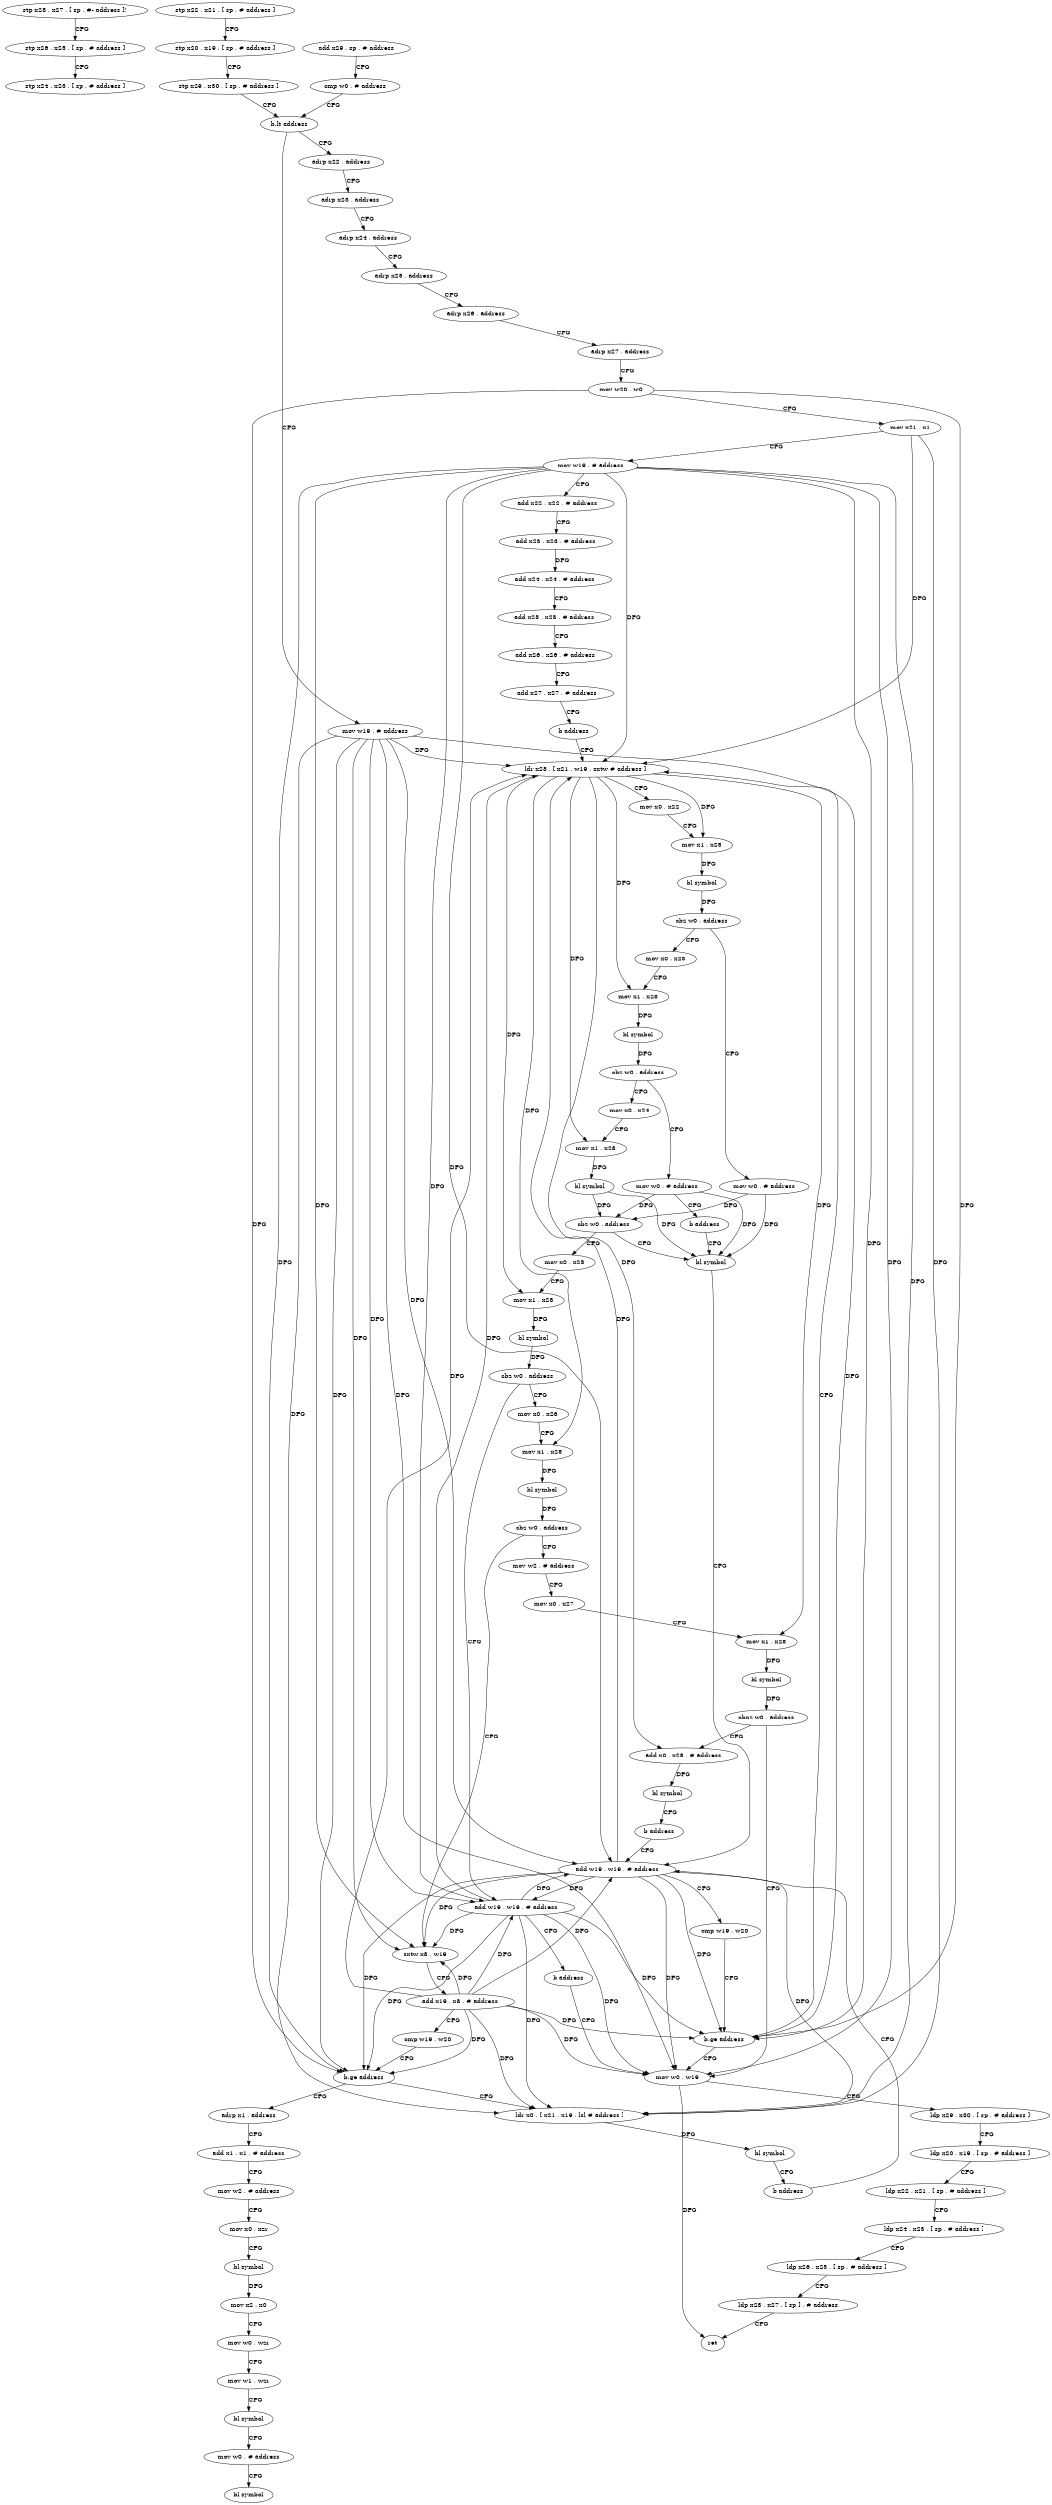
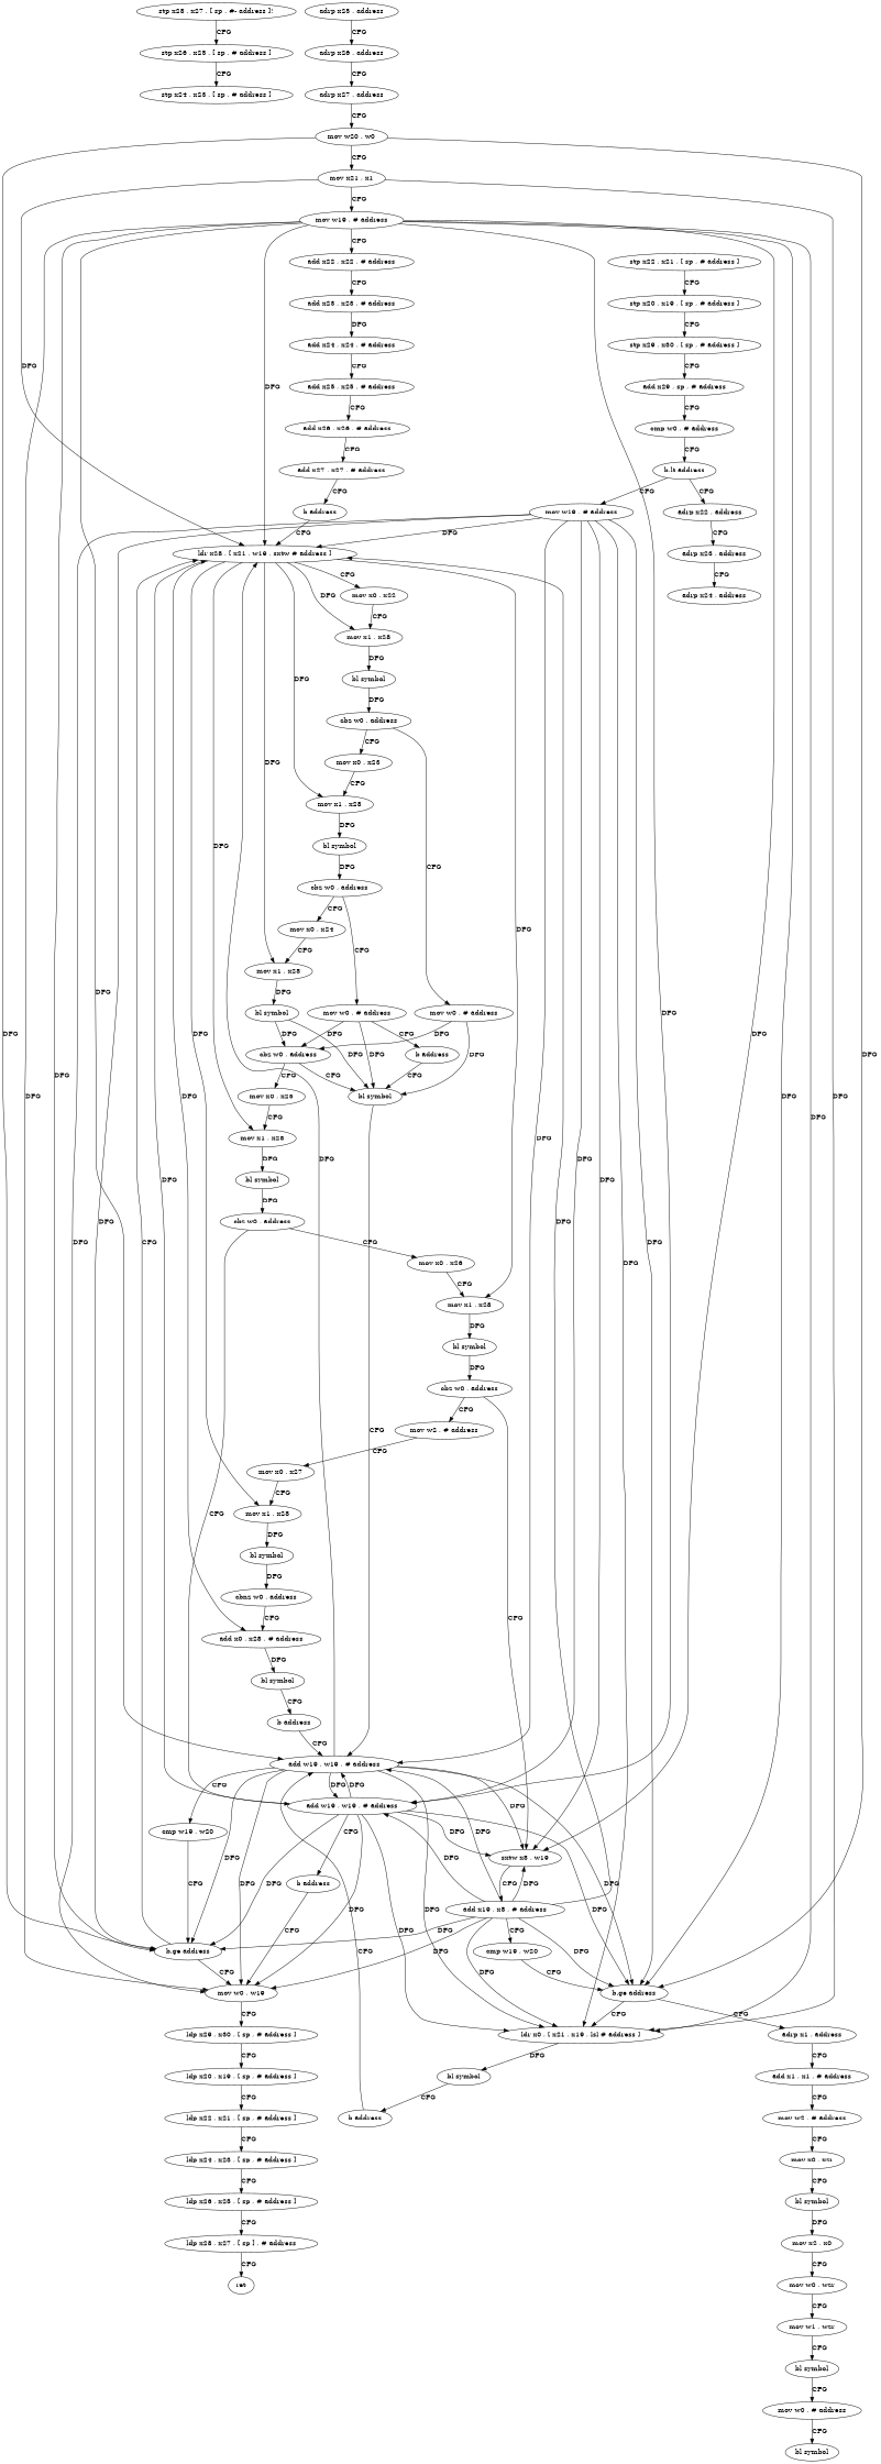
  digraph {
    n1 [label="stp x28 , x27 , [ sp , #- address ]!"]
    n2 [label="stp x26 , x25 , [ sp , # address ]"]
    n3 [label="stp x24 , x23 , [ sp , # address ]"]
    n4 [label="stp x22 , x21 , [ sp , # address ]"]
    n5 [label="stp x20 , x19 , [ sp , # address ]"]
    n6 [label="stp x29 , x30 , [ sp , # address ]"]
    n7 [label="add x29 , sp , # address"]
    n8 [label="cmp w0 , # address"]
    n9 [label="b.lt address"]
    n10 [label="mov w19 , # address"]
    n11 [label="adrp x22 , address"]
    n12 [label="mov w0 , w19"]
    n13 [label="ldr x28 , [ x21 , w19 , sxtw # address ]"]
    n14 [label="add w19 , w19 , # address"]
    n15 [label="add w19 , w19 , # address"]
    n16 [label="sxtw x8 , w19"]
    n17 [label="b.ge address"]
    n18 [label="ldr x0 , [ x21 , x19 , lsl # address ]"]
    n19 [label="b.ge address"]
    n20 [label="adrp x23 , address"]
    n21 [label="ldp x29 , x30 , [ sp , # address ]"]
    n22 [label=ret]
    n23 [label="mov x0 , x22"]
    n24 [label="mov x1 , x28"]
    n25 [label="mov x1 , x28"]
    n26 [label="mov x1 , x28"]
    n27 [label="mov x1 , x28"]
    n28 [label="mov x1 , x28"]
    n29 [label="mov x1 , x28"]
    n30 [label="add x0 , x28 , # address"]
    n31 [label="cmp w19 , w20"]
    n32 [label="b address"]
    n33 [label="add x19 , x8 , # address"]
    n34 [label="adrp x1 , address"]
    n35 [label="bl symbol"]
    n36 [label="adrp x24 , address"]
    n37 [label="ldp x20 , x19 , [ sp , # address ]"]
    n38 [label="adrp x25 , address"]
    n39 [label="adrp x26 , address"]
    n40 [label="adrp x27 , address"]
    n41 [label="mov w20 , w0"]
    n42 [label="mov x21 , x1"]
    n43 [label="mov w19 , # address"]
    n44 [label="add x22 , x22 , # address"]
    n45 [label="add x23 , x23 , # address"]
    n46 [label="add x24 , x24 , # address"]
    n47 [label="add x25 , x25 , # address"]
    n48 [label="add x26 , x26 , # address"]
    n49 [label="add x27 , x27 , # address"]
    n50 [label="b address"]
    n51 [label="bl symbol"]
    n52 [label="bl symbol"]
    n53 [label="bl symbol"]
    n54 [label="bl symbol"]
    n55 [label="bl symbol"]
    n56 [label="bl symbol"]
    n57 [label="bl symbol"]
    n58 [label="cbz w0 , address"]
    n59 [label="mov w0 , # address"]
    n60 [label="mov x0 , x23"]
    n61 [label="bl symbol"]
    n62 [label="cbz w0 , address"]
    n63 [label="mov x0 , x25"]
    n64 [label="cbz w0 , address"]
    n65 [label="mov w0 , # address"]
    n66 [label="mov x0 , x24"]
    n67 [label="b address"]
    n68 [label="ldp x22 , x21 , [ sp , # address ]"]
    n69 [label="ldp x24 , x23 , [ sp , # address ]"]
    n70 [label="ldp x26 , x25 , [ sp , # address ]"]
    n71 [label="ldp x28 , x27 , [ sp ] , # address"]
    n72 [label="cbz w0 , address"]
    n73 [label="mov x0 , x26"]
    n74 [label="cbz w0 , address"]
    n75 [label="mov w2 , # address"]
    n76 [label="mov x0 , x27"]
    n77 [label="cmp w19 , w20"]
    n78 [label="add x1 , x1 , # address"]
    n79 [label="mov w2 , # address"]
    n80 [label="b address"]
    n81 [label="cbnz w0 , address"]
    n82 [label="b address"]
    n83 [label="mov x0 , xzr"]
    n84 [label="bl symbol"]
    n85 [label="mov x2 , x0"]
    n86 [label="mov w0 , wzr"]
    n87 [label="mov w1 , wzr"]
    n88 [label="bl symbol"]
    n89 [label="mov w0 , # address"]
    n90 [label="bl symbol"]
    n1 -> n2 [label=CFG]
    n2 -> n3 [label=CFG]
    n4 -> n5 [label=CFG]
    n5 -> n6 [label=CFG]
-   n6 -> n9 [label=CFG]
+   n6 -> n7 [label=CFG]
    n7 -> n8 [label=CFG]
    n8 -> n9 [label=CFG]
    n9 -> n10 [label=CFG]
    n9 -> n11 [label=CFG]
    n10 -> n12 [label=DFG]
    n10 -> n13 [label=DFG]
    n10 -> n14 [label=DFG]
    n10 -> n15 [label=DFG]
    n10 -> n16 [label=DFG]
    n10 -> n17 [label=DFG]
    n10 -> n18 [label=DFG]
    n10 -> n19 [label=DFG]
    n11 -> n20 [label=CFG]
    n12 -> n21 [label=CFG]
-   n12 -> n22 [label=DFG]
    n13 -> n23 [label=CFG]
    n13 -> n24 [label=DFG]
    n13 -> n25 [label=DFG]
    n13 -> n26 [label=DFG]
    n13 -> n27 [label=DFG]
    n13 -> n28 [label=DFG]
    n13 -> n29 [label=DFG]
    n13 -> n30 [label=DFG]
    n14 -> n12 [label=DFG]
    n14 -> n13 [label=DFG]
    n14 -> n15 [label=DFG]
    n14 -> n16 [label=DFG]
    n14 -> n17 [label=DFG]
    n14 -> n18 [label=DFG]
    n14 -> n19 [label=DFG]
    n14 -> n31 [label=CFG]
    n15 -> n12 [label=DFG]
    n15 -> n13 [label=DFG]
    n15 -> n14 [label=DFG]
    n15 -> n16 [label=DFG]
    n15 -> n17 [label=DFG]
    n15 -> n18 [label=DFG]
    n15 -> n19 [label=DFG]
    n15 -> n32 [label=CFG]
    n16 -> n33 [label=CFG]
    n17 -> n18 [label=CFG]
    n17 -> n34 [label=CFG]
    n18 -> n35 [label=DFG]
    n19 -> n12 [label=CFG]
    n19 -> n13 [label=CFG]
    n20 -> n36 [label=CFG]
    n21 -> n37 [label=CFG]
    n23 -> n24 [label=CFG]
    n24 -> n51 [label=DFG]
    n25 -> n52 [label=DFG]
    n26 -> n53 [label=DFG]
    n27 -> n54 [label=DFG]
    n28 -> n55 [label=DFG]
    n29 -> n56 [label=DFG]
    n30 -> n57 [label=DFG]
    n31 -> n19 [label=CFG]
    n32 -> n12 [label=CFG]
    n33 -> n12 [label=DFG]
    n33 -> n13 [label=DFG]
    n33 -> n14 [label=DFG]
    n33 -> n15 [label=DFG]
    n33 -> n16 [label=DFG]
    n33 -> n17 [label=DFG]
    n33 -> n18 [label=DFG]
    n33 -> n19 [label=DFG]
    n33 -> n77 [label=CFG]
    n34 -> n78 [label=CFG]
    n35 -> n80 [label=CFG]
-   n36 -> n38 [label=CFG]
    n37 -> n68 [label=CFG]
    n38 -> n39 [label=CFG]
    n39 -> n40 [label=CFG]
    n40 -> n41 [label=CFG]
    n41 -> n17 [label=DFG]
    n41 -> n19 [label=DFG]
    n41 -> n42 [label=CFG]
    n42 -> n13 [label=DFG]
    n42 -> n18 [label=DFG]
    n42 -> n43 [label=CFG]
    n43 -> n12 [label=DFG]
    n43 -> n13 [label=DFG]
    n43 -> n14 [label=DFG]
    n43 -> n15 [label=DFG]
    n43 -> n16 [label=DFG]
    n43 -> n17 [label=DFG]
    n43 -> n18 [label=DFG]
    n43 -> n19 [label=DFG]
    n43 -> n44 [label=CFG]
    n44 -> n45 [label=CFG]
    n45 -> n46 [label=DFG]
    n46 -> n47 [label=CFG]
    n47 -> n48 [label=CFG]
    n48 -> n49 [label=CFG]
    n49 -> n50 [label=CFG]
    n50 -> n13 [label=CFG]
    n51 -> n58 [label=DFG]
    n52 -> n64 [label=DFG]
    n53 -> n61 [label=DFG]
    n53 -> n62 [label=DFG]
    n54 -> n72 [label=DFG]
    n55 -> n74 [label=DFG]
    n56 -> n81 [label=DFG]
    n57 -> n82 [label=CFG]
    n58 -> n59 [label=CFG]
    n58 -> n60 [label=CFG]
    n59 -> n61 [label=DFG]
    n59 -> n62 [label=DFG]
    n60 -> n25 [label=CFG]
    n61 -> n14 [label=CFG]
    n62 -> n61 [label=CFG]
    n62 -> n63 [label=CFG]
    n63 -> n27 [label=CFG]
    n64 -> n65 [label=CFG]
    n64 -> n66 [label=CFG]
    n65 -> n61 [label=DFG]
    n65 -> n62 [label=DFG]
    n65 -> n67 [label=CFG]
    n66 -> n26 [label=CFG]
    n67 -> n61 [label=CFG]
    n68 -> n69 [label=CFG]
    n69 -> n70 [label=CFG]
    n70 -> n71 [label=CFG]
    n71 -> n22 [label=CFG]
    n72 -> n15 [label=CFG]
    n72 -> n73 [label=CFG]
    n73 -> n28 [label=CFG]
    n74 -> n16 [label=CFG]
    n74 -> n75 [label=CFG]
    n75 -> n76 [label=CFG]
    n76 -> n29 [label=CFG]
    n77 -> n17 [label=CFG]
    n78 -> n79 [label=CFG]
    n79 -> n83 [label=CFG]
    n80 -> n14 [label=CFG]
-   n81 -> n12 [label=CFG]
    n81 -> n30 [label=CFG]
    n82 -> n14 [label=CFG]
    n83 -> n84 [label=CFG]
    n84 -> n85 [label=DFG]
    n85 -> n86 [label=CFG]
    n86 -> n87 [label=CFG]
    n87 -> n88 [label=CFG]
    n88 -> n89 [label=CFG]
    n89 -> n90 [label=CFG]
  }
